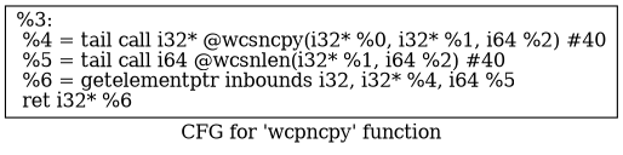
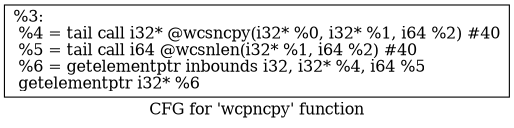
  digraph {
    label="CFG for 'wcpncpy' function"
-   n1 [label="{%3:\l  %4 = tail call i32* @wcsncpy(i32* %0, i32* %1, i64 %2) #40\l  %5 = tail call i64 @wcsnlen(i32* %1, i64 %2) #40\l  %6 = getelementptr inbounds i32, i32* %4, i64 %5\l  ret i32* %6\l}" shape=record]
+   n1 [label="{%3:\l  %4 = tail call i32* @wcsncpy(i32* %0, i32* %1, i64 %2) #40\l  %5 = tail call i64 @wcsnlen(i32* %1, i64 %2) #40\l  %6 = getelementptr inbounds i32, i32* %4, i64 %5\l  getelementptr i32* %6\l}" shape=record]
  }
